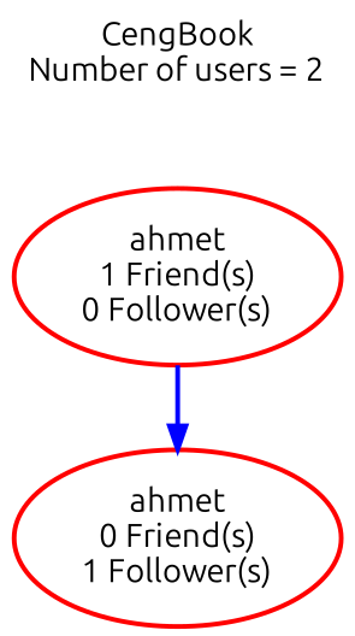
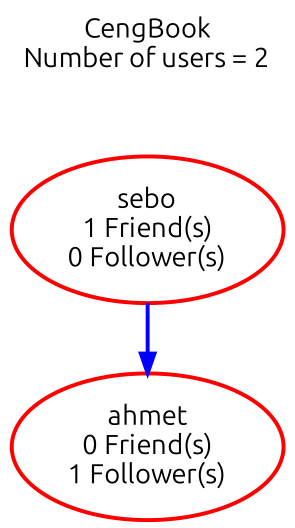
  digraph {
    label="CengBook\nNumber of users = 2"
    labelloc=t
    fontname=Ubuntu
    node [color=red fontcolor=black penwidth=2.0 shape=ellipse fontname=Ubuntu]
-   n1 [label="ahmet\n1 Friend(s)\n0 Follower(s)"]
+   n1 [label="sebo\n1 Friend(s)\n0 Follower(s)"]
    n2 [label="ahmet\n0 Friend(s)\n1 Follower(s)"]
    n1 -> n2 [color=blue penwidth=2.0 fontname=Ubuntu]
  }
